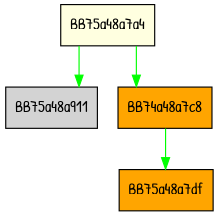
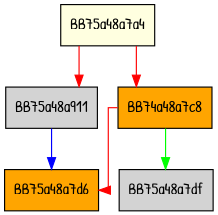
  digraph {
    fontname="Patrick Hand"
    splines=ortho
    node [fillcolor=lightgrey fontname="Patrick Hand" shape=box style=filled]
    edge [color=green fontname="Patrick Hand"]
    BB75a48a7a4 [fillcolor=lightyellow]
    n2 [label=BB75a48a911]
    n3 [fillcolor=orange label=BB74a48a7c8]
-   BB75a48a7df [fillcolor=orange]
-   BB75a48a7a4 -> n2
-   BB75a48a7a4 -> n3
+   BB75a48a7d6 [fillcolor=orange]
+   BB75a48a7df
+   BB75a48a7a4 -> n2 [color=red]
+   BB75a48a7a4 -> n3 [color=red]
+   n2 -> BB75a48a7d6 [color=blue]
+   n3 -> BB75a48a7d6 [color=red]
    n3 -> BB75a48a7df
  }
